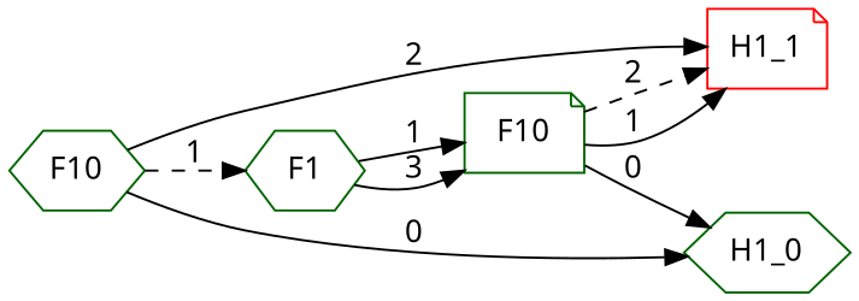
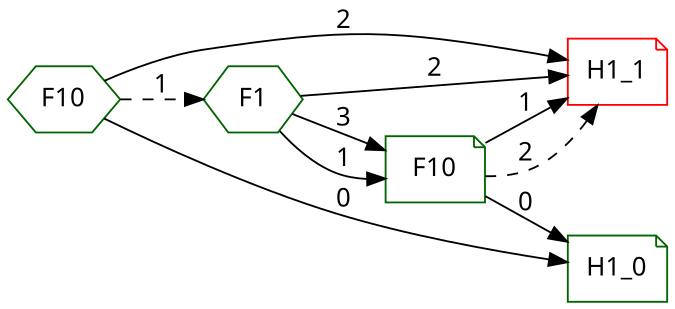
  digraph {
    fontname="Noto Sans"
    rankdir=LR
    node [color=darkgreen fontname="Noto Sans" shape=note]
    edge [fontname="Noto Sans" style=solid]
    n1 [color=red label=H1_1]
-   n2 [label=H1_0 shape=hexagon]
+   n2 [label=H1_0]
    n3 [label=F10]
    n4 [label=F1 shape=hexagon]
    n5 [label=F10 shape=hexagon]
    n3 -> n1 [label=2 style=dashed]
    n3 -> n1 [label=1]
    n3 -> n2 [label=0]
+   n4 -> n1 [label=2]
    n4 -> n3 [label=3]
    n4 -> n3 [label=1]
    n5 -> n1 [label=2]
    n5 -> n2 [label=0]
    n5 -> n4 [label=1 style=dashed]
  }
